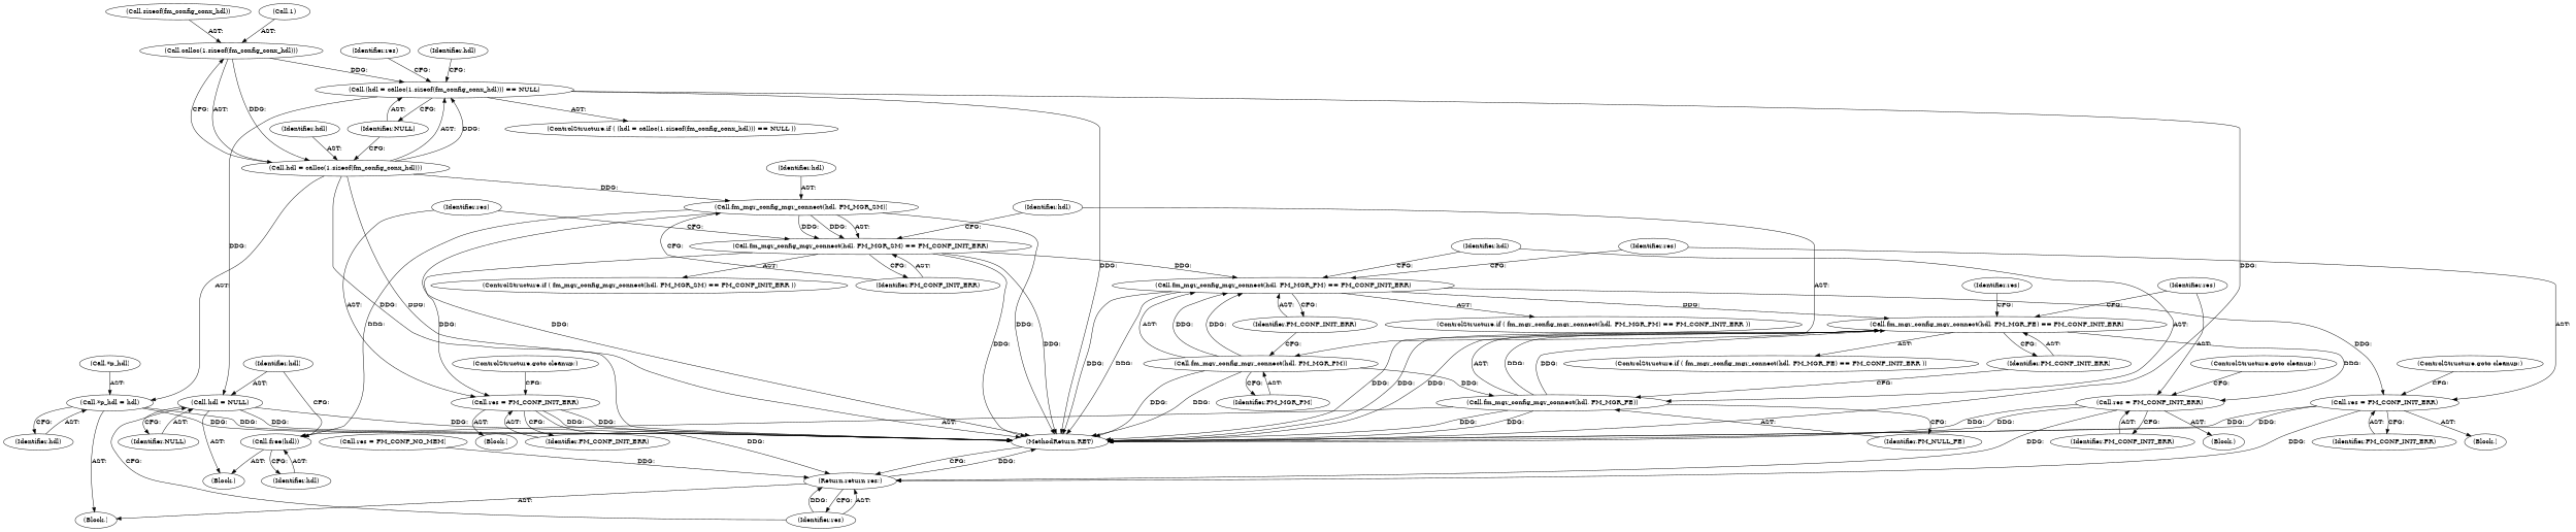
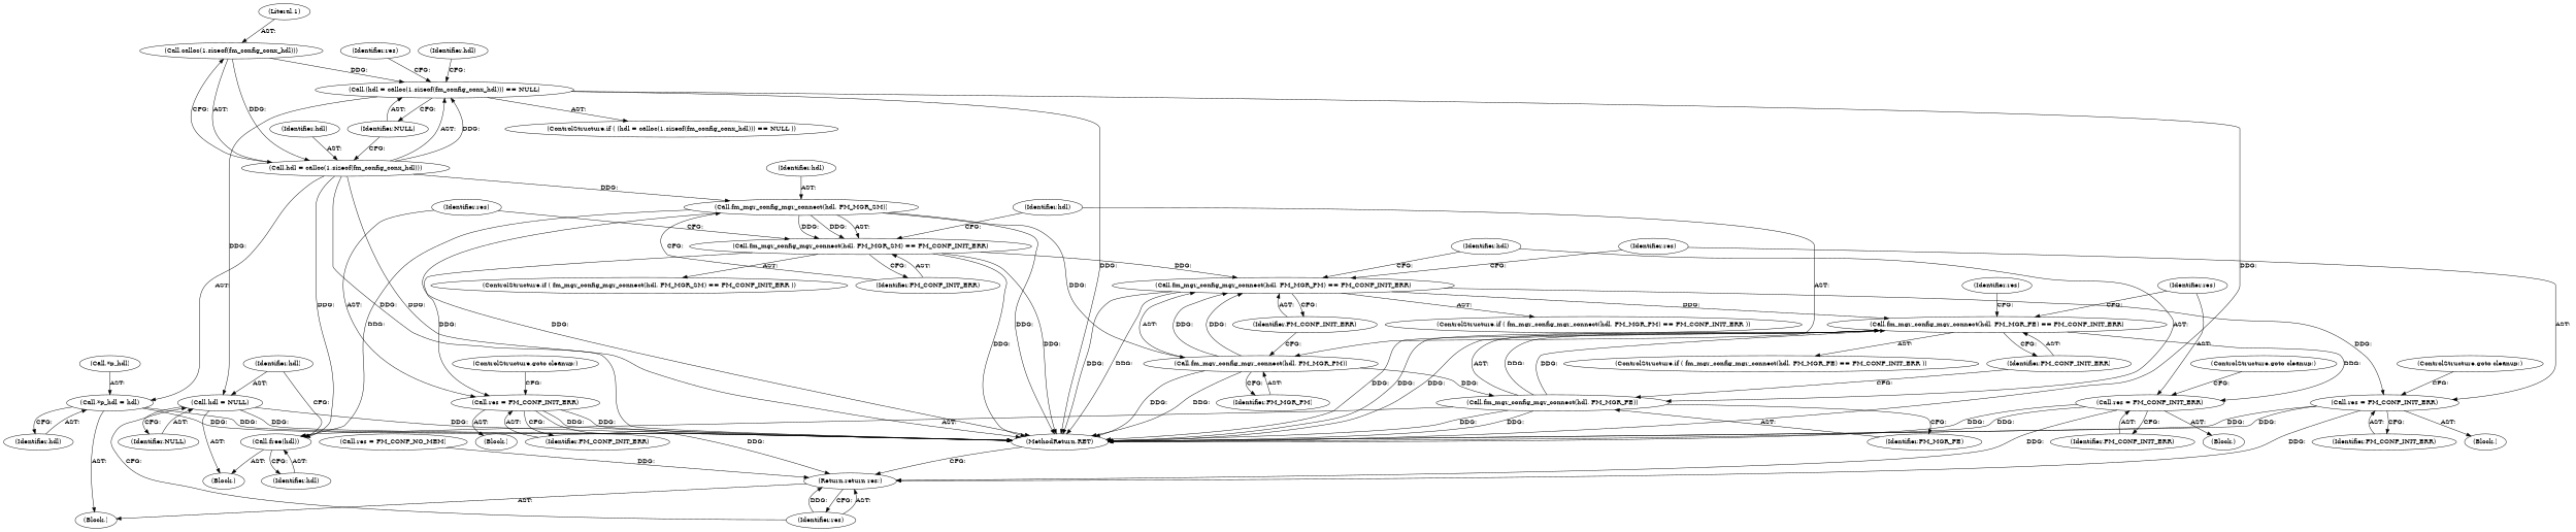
  digraph {
    n1 [label="(Call,calloc(1,sizeof(fm_config_conx_hdl)))"]
    n2 [label="(Call,(hdl = calloc(1,sizeof(fm_config_conx_hdl))) == NULL)"]
    n3 [label="(Call,hdl = calloc(1,sizeof(fm_config_conx_hdl)))"]
    n4 [label="(Call,hdl = NULL)"]
    n5 [label="(MethodReturn,RET)"]
    n6 [label="(Identifier,NULL)"]
    n7 [label="(ControlStructure,if ( (hdl = calloc(1,sizeof(fm_config_conx_hdl))) == NULL ))"]
    n8 [label="(Call,*p_hdl = hdl)"]
    n9 [label="(Call,fm_mgr_config_mgr_connect(hdl, FM_MGR_SM))"]
    n10 [label="(Call,free(hdl))"]
-   n11 [label="(Call,sizeof(fm_config_conx_hdl))"]
    n12 [label="(Identifier,NULL)"]
    n13 [label="(Block,)"]
    n14 [label="(Return,return res;)"]
    n15 [label="(Block,)"]
    n16 [label="(Identifier,hdl)"]
    n17 [label="(Call,fm_mgr_config_mgr_connect(hdl, FM_MGR_SM) == FM_CONF_INIT_ERR)"]
    n18 [label="(Call,fm_mgr_config_mgr_connect(hdl, FM_MGR_PM))"]
    n19 [label="(Identifier,hdl)"]
    n20 [label="(Call,res = FM_CONF_INIT_ERR)"]
    n21 [label="(Call,fm_mgr_config_mgr_connect(hdl, FM_MGR_PM) == FM_CONF_INIT_ERR)"]
    n22 [label="(ControlStructure,if ( fm_mgr_config_mgr_connect(hdl, FM_MGR_SM) == FM_CONF_INIT_ERR ))"]
    n23 [label="(Identifier,FM_CONF_INIT_ERR)"]
    n24 [label="(Call,fm_mgr_config_mgr_connect(hdl, FM_MGR_FE))"]
    n25 [label="(Identifier,FM_MGR_PM)"]
    n26 [label="(Block,)"]
    n27 [label="(Identifier,FM_CONF_INIT_ERR)"]
    n28 [label="(Call,res = FM_CONF_INIT_ERR)"]
    n29 [label="(Call,fm_mgr_config_mgr_connect(hdl, FM_MGR_FE) == FM_CONF_INIT_ERR)"]
    n30 [label="(ControlStructure,if ( fm_mgr_config_mgr_connect(hdl, FM_MGR_PM) == FM_CONF_INIT_ERR ))"]
    n31 [label="(Identifier,FM_CONF_INIT_ERR)"]
    n32 [label="(Identifier,res)"]
    n33 [label="(Identifier,FM_CONF_INIT_ERR)"]
    n34 [label="(Block,)"]
    n35 [label="(Call,res = FM_CONF_INIT_ERR)"]
    n36 [label="(ControlStructure,if ( fm_mgr_config_mgr_connect(hdl, FM_MGR_FE) == FM_CONF_INIT_ERR ))"]
    n37 [label="(Identifier,FM_CONF_INIT_ERR)"]
    n38 [label="(Block,)"]
    n39 [label="(Identifier,FM_CONF_INIT_ERR)"]
-   n40 [label="(Identifier,FM_NULL_FE)"]
+   n40 [label="(Identifier,FM_MGR_FE)"]
    n41 [label="(Identifier,hdl)"]
-   n42 [label="(Call,1)"]
+   n42 [label="(Literal,1)"]
    n43 [label="(Call,res = FM_CONF_NO_MEM)"]
    n44 [label="(Identifier,res)"]
    n45 [label="(Identifier,hdl)"]
    n46 [label="(Identifier,hdl)"]
    n47 [label="(Identifier,res)"]
    n48 [label="(Identifier,hdl)"]
    n49 [label="(Identifier,hdl)"]
    n50 [label="(Identifier,res)"]
    n51 [label="(ControlStructure,goto cleanup;)"]
    n52 [label="(ControlStructure,goto cleanup;)"]
    n53 [label="(Identifier,res)"]
    n54 [label="(Identifier,res)"]
    n55 [label="(Identifier,hdl)"]
    n56 [label="(ControlStructure,goto cleanup;)"]
    n57 [label="(Call,*p_hdl)"]
    n1 -> n2 [label="DDG: "]
    n1 -> n3 [label="AST: "]
    n1 -> n3 [label="DDG: "]
    n2 -> n4 [label="DDG: "]
    n2 -> n5 [label="DDG: "]
    n2 -> n5 [label="DDG: "]
    n2 -> n6 [label="CFG: "]
    n2 -> n7 [label="AST: "]
    n3 -> n1 [label="CFG: "]
    n3 -> n2 [label="AST: "]
    n3 -> n2 [label="DDG: "]
    n3 -> n5 [label="DDG: "]
    n3 -> n5 [label="DDG: "]
    n3 -> n8 [label="AST: "]
    n3 -> n9 [label="DDG: "]
+   n3 -> n10 [label="DDG: "]
    n4 -> n5 [label="DDG: "]
    n4 -> n5 [label="DDG: "]
    n4 -> n12 [label="CFG: "]
    n4 -> n13 [label="AST: "]
    n5 -> n14 [label="CFG: "]
    n6 -> n2 [label="AST: "]
    n6 -> n3 [label="CFG: "]
    n8 -> n5 [label="DDG: "]
    n8 -> n5 [label="DDG: "]
    n8 -> n15 [label="AST: "]
    n8 -> n16 [label="CFG: "]
    n9 -> n5 [label="DDG: "]
    n9 -> n5 [label="DDG: "]
    n9 -> n10 [label="DDG: "]
    n9 -> n17 [label="AST: "]
    n9 -> n17 [label="DDG: "]
    n9 -> n17 [label="DDG: "]
+   n9 -> n18 [label="DDG: "]
    n10 -> n13 [label="AST: "]
    n10 -> n19 [label="CFG: "]
-   n11 -> n1 [label="AST: "]
    n12 -> n4 [label="AST: "]
-   n14 -> n5 [label="DDG: "]
    n14 -> n15 [label="AST: "]
    n14 -> n32 [label="CFG: "]
    n16 -> n8 [label="AST: "]
    n17 -> n5 [label="DDG: "]
    n17 -> n5 [label="DDG: "]
    n17 -> n20 [label="DDG: "]
    n17 -> n21 [label="DDG: "]
    n17 -> n22 [label="AST: "]
    n17 -> n23 [label="CFG: "]
    n18 -> n5 [label="DDG: "]
    n18 -> n5 [label="DDG: "]
    n18 -> n21 [label="AST: "]
    n18 -> n21 [label="DDG: "]
    n18 -> n21 [label="DDG: "]
    n18 -> n24 [label="DDG: "]
    n18 -> n25 [label="CFG: "]
    n19 -> n10 [label="AST: "]
    n20 -> n5 [label="DDG: "]
    n20 -> n5 [label="DDG: "]
    n20 -> n14 [label="DDG: "]
    n20 -> n26 [label="AST: "]
    n20 -> n27 [label="CFG: "]
    n21 -> n5 [label="DDG: "]
    n21 -> n5 [label="DDG: "]
    n21 -> n28 [label="DDG: "]
    n21 -> n29 [label="DDG: "]
    n21 -> n30 [label="AST: "]
    n21 -> n31 [label="CFG: "]
    n23 -> n9 [label="CFG: "]
    n23 -> n17 [label="AST: "]
    n24 -> n5 [label="DDG: "]
    n24 -> n5 [label="DDG: "]
    n24 -> n10 [label="AST: "]
    n24 -> n29 [label="AST: "]
    n24 -> n29 [label="DDG: "]
    n24 -> n29 [label="DDG: "]
    n24 -> n40 [label="CFG: "]
    n25 -> n18 [label="AST: "]
    n27 -> n20 [label="AST: "]
    n28 -> n5 [label="DDG: "]
    n28 -> n5 [label="DDG: "]
    n28 -> n14 [label="DDG: "]
    n28 -> n33 [label="CFG: "]
    n28 -> n34 [label="AST: "]
    n29 -> n5 [label="DDG: "]
    n29 -> n5 [label="DDG: "]
    n29 -> n5 [label="DDG: "]
    n29 -> n35 [label="DDG: "]
    n29 -> n36 [label="AST: "]
    n29 -> n37 [label="CFG: "]
    n31 -> n18 [label="CFG: "]
    n31 -> n21 [label="AST: "]
    n32 -> n4 [label="CFG: "]
    n32 -> n14 [label="AST: "]
    n32 -> n14 [label="DDG: "]
    n33 -> n28 [label="AST: "]
    n35 -> n5 [label="DDG: "]
    n35 -> n5 [label="DDG: "]
    n35 -> n14 [label="DDG: "]
    n35 -> n38 [label="AST: "]
    n35 -> n39 [label="CFG: "]
    n37 -> n24 [label="CFG: "]
    n37 -> n29 [label="AST: "]
    n39 -> n35 [label="AST: "]
    n40 -> n24 [label="AST: "]
    n41 -> n2 [label="CFG: "]
    n42 -> n1 [label="AST: "]
    n43 -> n14 [label="DDG: "]
    n44 -> n29 [label="CFG: "]
    n44 -> n35 [label="AST: "]
    n45 -> n17 [label="CFG: "]
    n45 -> n18 [label="AST: "]
    n46 -> n3 [label="AST: "]
    n47 -> n29 [label="CFG: "]
    n48 -> n4 [label="AST: "]
    n48 -> n10 [label="CFG: "]
    n49 -> n21 [label="CFG: "]
    n49 -> n24 [label="AST: "]
    n50 -> n17 [label="CFG: "]
    n50 -> n20 [label="AST: "]
    n51 -> n35 [label="CFG: "]
    n52 -> n28 [label="CFG: "]
    n53 -> n21 [label="CFG: "]
    n53 -> n28 [label="AST: "]
    n54 -> n2 [label="CFG: "]
    n55 -> n9 [label="AST: "]
    n56 -> n20 [label="CFG: "]
    n57 -> n8 [label="AST: "]
  }
